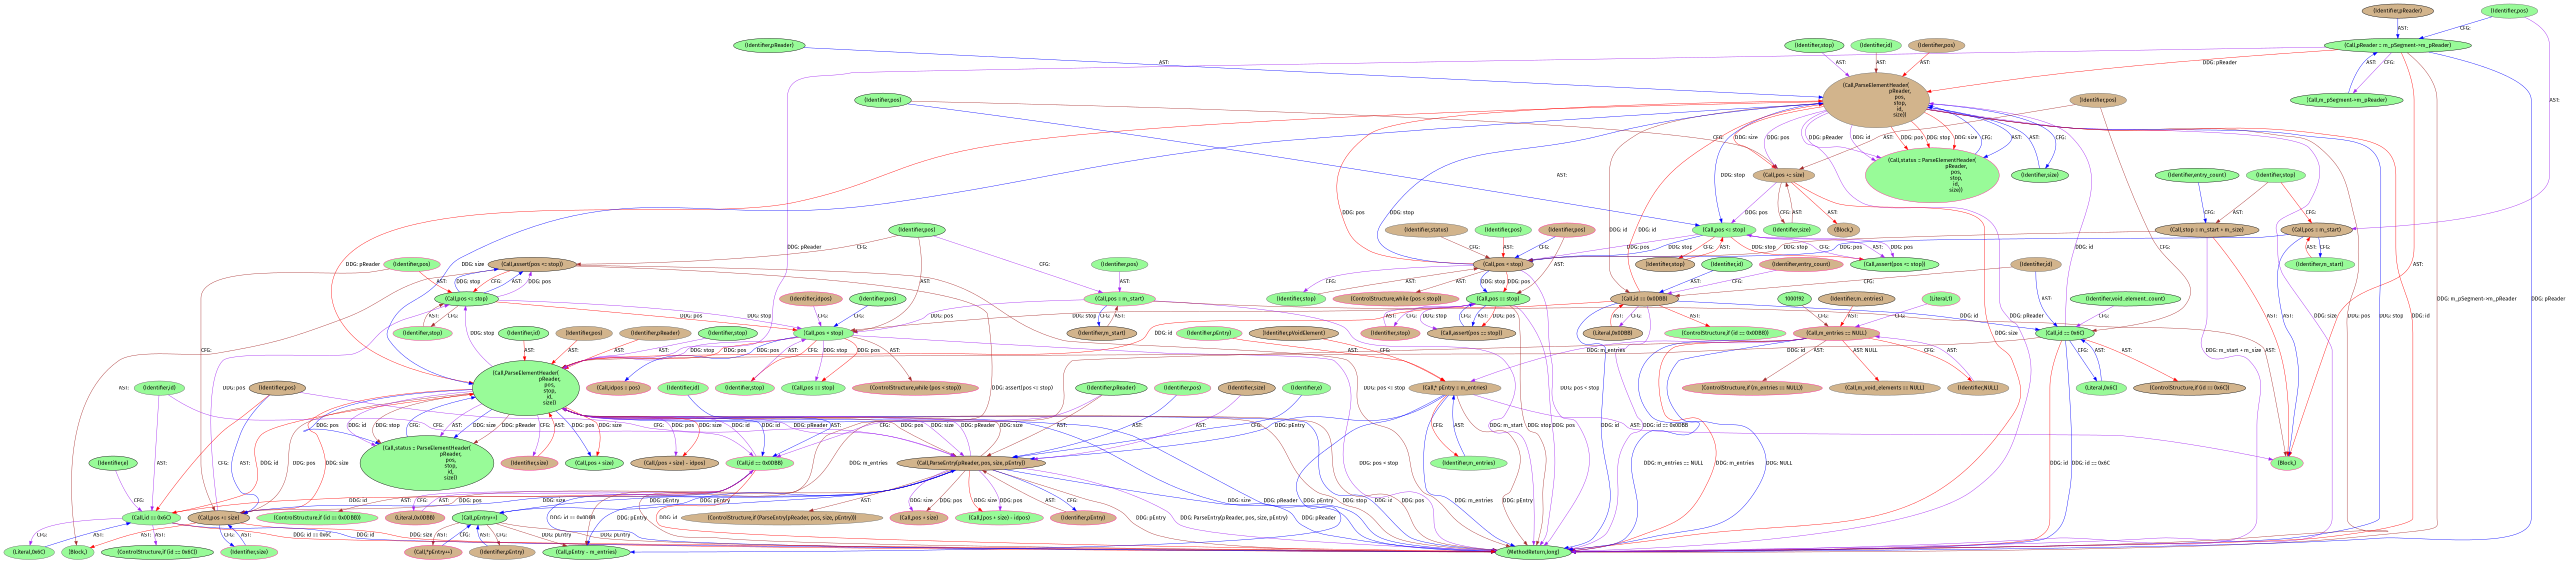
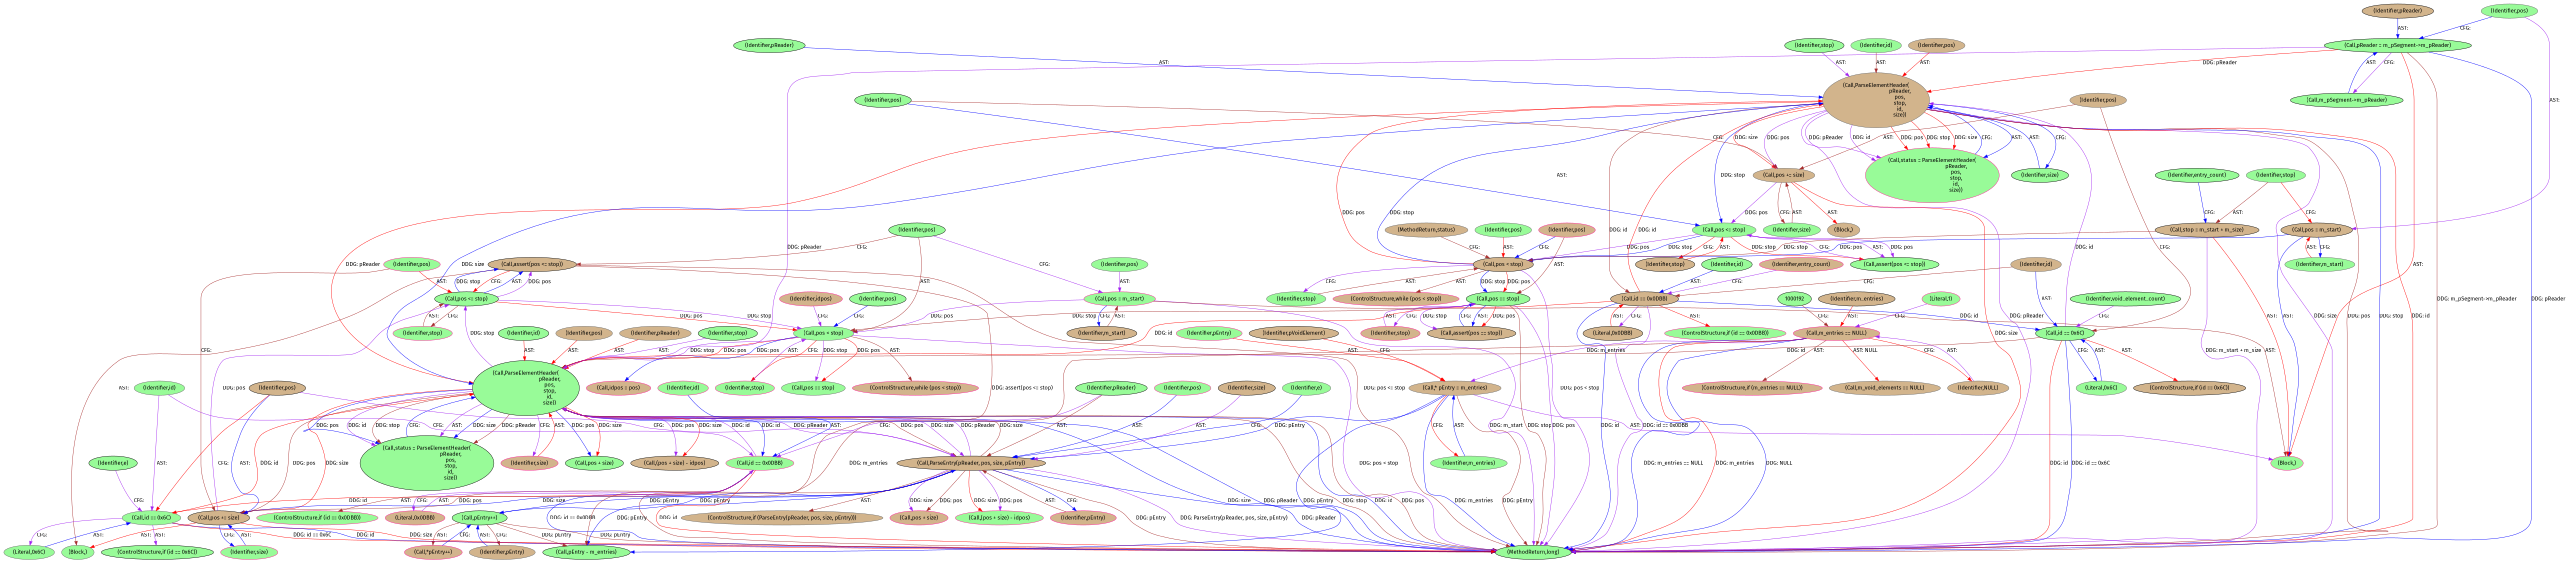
  digraph {
    fontname="Fira Sans"
    node [color=black fillcolor=palegreen fontname="Fira Sans" style=filled]
    edge [color=blue fontname="Fira Sans"]
    n1 [fillcolor=tan label="(Call,assert(pos <= stop))"]
    n2 [label="(Call,pos <= stop)"]
    n3 [color=gray40 label="(Block,)"]
    n4 [label="(MethodReturn,long)"]
    n5 [color=gray40 label="(Call,pos < stop)"]
    n6 [color=deeppink label="(Identifier,stop)"]
    n7 [label="(Call,ParseElementHeader(\n                                pReader,\n                                pos,\n                                stop,\n                                id,\n                                size))"]
    n8 [color=deeppink fillcolor=tan label="(Call,idpos = pos)"]
    n9 [color=deeppink label="(Identifier,stop)"]
    n10 [color=gray40 label="(Call,pos == stop)"]
    n11 [color=deeppink fillcolor=tan label="(ControlStructure,while (pos < stop))"]
    n12 [fillcolor=tan label="(Call,pos += size)"]
    n13 [color=deeppink label="(Identifier,size)"]
    n14 [fillcolor=tan label="(Call,ParseEntry(pReader, pos, size, pEntry))"]
    n15 [color=deeppink label="(Call,id == 0x0DBB)"]
    n16 [label="(Call,status = ParseElementHeader(\n                                pReader,\n                                pos,\n                                stop,\n                                id,\n                                size))"]
    n17 [color=deeppink fillcolor=tan label="(Identifier,size)"]
    n18 [label="(Call,pos + size)"]
    n19 [fillcolor=tan label="(Call,(pos + size) - idpos)"]
    n20 [label="(Call,pEntry++)"]
    n21 [label="(Call,pEntry - m_entries)"]
    n22 [color=gray40 fillcolor=tan label="(ControlStructure,if (ParseEntry(pReader, pos, size, pEntry)))"]
    n23 [color=deeppink fillcolor=tan label="(Call,pos + size)"]
    n24 [color=deeppink label="(Call,(pos + size) - idpos)"]
    n25 [color=deeppink fillcolor=tan label="(Identifier,pEntry)"]
    n26 [color=gray40 label="(Call,id == 0x6C)"]
    n27 [color=deeppink fillcolor=tan label="(Literal,0x0DBB)"]
    n28 [color=deeppink label="(ControlStructure,if (id == 0x0DBB))"]
    n29 [label="(Call,pReader = m_pSegment->m_pReader)"]
    n30 [color=gray40 fillcolor=tan label="(Call,ParseElementHeader(\n                                pReader,\n                                pos,\n                                stop,\n                                id,\n                                size))"]
    n31 [color=deeppink label="(Block,)"]
    n32 [label="(Call,m_pSegment->m_pReader)"]
    n33 [color=gray40 label="(Call,pos <= stop)"]
    n34 [color=gray40 fillcolor=tan label="(Call,pos += size)"]
    n35 [fillcolor=tan label="(Call,id == 0x0DBB)"]
    n36 [color=deeppink label="(Call,status = ParseElementHeader(\n                                pReader,\n                                pos,\n                                stop,\n                                id,\n                                size))"]
    n37 [label="(Identifier,size)"]
    n38 [color=gray40 fillcolor=tan label="(Identifier,pEntry)"]
    n39 [color=deeppink fillcolor=tan label="(Call,*pEntry++)"]
    n40 [color=gray40 fillcolor=tan label="(Call,* pEntry = m_entries)"]
    n41 [color=gray40 label="(Identifier,m_entries)"]
    n42 [color=deeppink fillcolor=tan label="(Call,m_entries == NULL)"]
    n43 [color=deeppink fillcolor=tan label="(ControlStructure,if (m_entries == NULL))"]
    n44 [color=gray40 fillcolor=tan label="(Call,m_void_elements == NULL)"]
    n45 [color=gray40 fillcolor=tan label="(Identifier,NULL)"]
    n46 [fillcolor=tan label="(Call,pos < stop)"]
    n47 [fillcolor=tan label="(Identifier,stop)"]
    n48 [label="(Call,assert(pos <= stop))"]
    n49 [color=gray40 label="(Identifier,size)"]
    n50 [color=gray40 fillcolor=tan label="(Block,)"]
    n51 [label="(Call,id == 0x6C)"]
    n52 [color=deeppink label="(ControlStructure,if (id == 0x0DBB))"]
    n53 [fillcolor=tan label="(Literal,0x0DBB)"]
    n54 [label="(Call,pos == stop)"]
    n55 [color=gray40 label="(Identifier,stop)"]
    n56 [color=deeppink fillcolor=tan label="(ControlStructure,while (pos < stop))"]
    n57 [fillcolor=tan label="(Call,assert(pos == stop))"]
    n58 [color=deeppink fillcolor=tan label="(Identifier,stop)"]
    n59 [fillcolor=tan label="(Call,pos = m_start)"]
    n60 [color=gray40 label="(Identifier,m_start)"]
    n61 [fillcolor=tan label="(Call,stop = m_start + m_size)"]
    n62 [color=gray40 label="(Literal,0x6C)"]
    n63 [fillcolor=tan label="(ControlStructure,if (id == 0x6C))"]
    n64 [color=deeppink label="(Call,pos = m_start)"]
    n65 [fillcolor=tan label="(Identifier,m_start)"]
    n66 [color=gray40 label="(Literal,0x6C)"]
    n67 [label="(ControlStructure,if (id == 0x6C))"]
    n68 [color=gray40 label="(Identifier,id)"]
    n69 [color=deeppink label="(Identifier,pos)"]
-   n70 [color=gray40 fillcolor=tan label="(Identifier,status)"]
+   n70 [color=gray40 fillcolor=tan label="(MethodReturn,status)"]
    n71 [label="(Identifier,id)"]
    n72 [label="(Identifier,entry_count)"]
    n73 [color=gray40 fillcolor=tan label="(Identifier,pos)"]
    n74 [label="(Identifier,id)"]
    n75 [label="(Identifier,e)"]
    n76 [label="(Identifier,void_element_count)"]
    n77 [fillcolor=tan label="(Identifier,pReader)"]
    n78 [color=deeppink fillcolor=tan label="(Identifier,idpos)"]
    n79 [label="(Identifier,pReader)"]
    n80 [color=gray40 label="(Identifier,pos)"]
    n81 [color=gray40 fillcolor=tan label="(Identifier,pos)"]
    n82 [color=deeppink fillcolor=tan label="(Identifier,pos)"]
    n83 [label="(Identifier,pos)"]
    n84 [fillcolor=tan label="(Identifier,size)"]
    n85 [color=deeppink label="(Identifier,pos)"]
    n86 [fillcolor=tan label="(Identifier,pos)"]
    n87 [label="(Identifier,pos)"]
    n88 [color=gray40 fillcolor=tan label="(Identifier,pReader)"]
    n89 [color=deeppink fillcolor=tan label="(Identifier,entry_count)"]
    n90 [label="(Identifier,stop)"]
    n91 [label="(Identifier,stop)"]
    n92 [color=gray40 label="(Identifier,e)"]
    n93 [color=gray40 label="(Identifier,pos)"]
    n94 [fillcolor=tan label="(Identifier,pVoidElement)"]
    n95 [color=gray40 label="(Identifier,stop)"]
    n96 [color=gray40 label="(Identifier,id)"]
    n97 [color=gray40 fillcolor=tan label="(Identifier,pos)"]
    n98 [fillcolor=tan label="(Identifier,m_entries)"]
    n99 [color=deeppink label="(Identifier,pEntry)"]
    n100 [color=deeppink label="(Literal,1)"]
    n101 [label="(Identifier,pos)"]
    n102 [color=gray40 fillcolor=tan label="(Identifier,id)"]
    n103 [color=deeppink label="(Identifier,id)"]
    n104 [color=gray40 label="(Identifier,pos)"]
    n105 [label="(Identifier,pReader)"]
    1000192
    n1 -> n2 [color=red label="CFG: "]
    n1 -> n3 [color=brown label="AST: "]
    n1 -> n4 [color=brown label="DDG: assert(pos <= stop)"]
    n1 -> n4 [color=brown label="DDG: pos <= stop"]
    n2 -> n1 [label="AST: "]
    n2 -> n1 [color=purple label="DDG: pos"]
    n2 -> n1 [label="DDG: stop"]
    n2 -> n5 [color=red label="DDG: pos"]
    n2 -> n5 [color=purple label="DDG: stop"]
    n2 -> n6 [color=brown label="CFG: "]
    n5 -> n4 [color=purple label="DDG: pos < stop"]
    n5 -> n7 [color=red label="DDG: pos"]
    n5 -> n7 [color=purple label="DDG: stop"]
    n5 -> n8 [label="DDG: pos"]
    n5 -> n9 [color=red label="CFG: "]
    n5 -> n10 [color=red label="DDG: pos"]
    n5 -> n10 [color=purple label="DDG: stop"]
    n5 -> n11 [color=brown label="AST: "]
    n6 -> n2 [color=brown label="AST: "]
    n7 -> n2 [color=purple label="DDG: stop"]
    n7 -> n4 [label="DDG: size"]
    n7 -> n4 [label="DDG: pReader"]
    n7 -> n4 [color=brown label="DDG: stop"]
    n7 -> n4 [label="DDG: id"]
    n7 -> n4 [color=brown label="DDG: pos"]
    n7 -> n12 [color=red label="DDG: size"]
    n7 -> n12 [color=brown label="DDG: pos"]
    n7 -> n14 [color=purple label="DDG: pReader"]
    n7 -> n14 [color=brown label="DDG: pos"]
    n7 -> n14 [color=purple label="DDG: size"]
    n7 -> n15 [label="DDG: id"]
    n7 -> n16 [color=purple label="AST: "]
    n7 -> n16 [label="DDG: size"]
    n7 -> n16 [color=brown label="DDG: pReader"]
    n7 -> n16 [label="DDG: pos"]
    n7 -> n16 [color=purple label="DDG: id"]
    n7 -> n16 [color=brown label="DDG: stop"]
    n7 -> n17 [color=purple label="CFG: "]
    n7 -> n18 [label="DDG: pos"]
    n7 -> n18 [color=red label="DDG: size"]
    n7 -> n19 [color=purple label="DDG: pos"]
    n7 -> n19 [color=red label="DDG: size"]
    n9 -> n5 [color=purple label="AST: "]
    n12 -> n2 [color=purple label="DDG: pos"]
    n12 -> n3 [color=red label="AST: "]
    n12 -> n4 [color=red label="DDG: size"]
    n12 -> n13 [label="CFG: "]
    n13 -> n12 [label="AST: "]
    n14 -> n4 [color=brown label="DDG: pEntry"]
    n14 -> n4 [color=purple label="DDG: ParseEntry(pReader, pos, size, pEntry)"]
    n14 -> n4 [label="DDG: pReader"]
    n14 -> n7 [color=purple label="DDG: pReader"]
    n14 -> n7 [color=brown label="DDG: size"]
    n14 -> n12 [label="DDG: size"]
    n14 -> n12 [color=brown label="DDG: pos"]
    n14 -> n20 [label="DDG: pEntry"]
    n14 -> n21 [label="DDG: pEntry"]
    n14 -> n22 [color=brown label="AST: "]
    n14 -> n23 [color=brown label="DDG: pos"]
    n14 -> n23 [color=purple label="DDG: size"]
    n14 -> n24 [color=purple label="DDG: pos"]
    n14 -> n24 [color=red label="DDG: size"]
    n14 -> n25 [label="CFG: "]
    n15 -> n4 [color=red label="DDG: id"]
    n15 -> n4 [label="DDG: id == 0x0DBB"]
    n15 -> n7 [color=purple label="DDG: id"]
    n15 -> n26 [color=red label="DDG: id"]
    n15 -> n27 [color=purple label="CFG: "]
    n15 -> n28 [color=brown label="AST: "]
    n16 -> n7 [label="CFG: "]
    n17 -> n7 [color=red label="AST: "]
    n20 -> n4 [color=brown label="DDG: pEntry"]
    n20 -> n14 [label="DDG: pEntry"]
    n20 -> n21 [color=brown label="DDG: pEntry"]
    n20 -> n38 [color=brown label="CFG: "]
    n20 -> n39 [color=brown label="AST: "]
    n25 -> n14 [color=brown label="AST: "]
    n26 -> n4 [label="DDG: id"]
    n26 -> n4 [color=red label="DDG: id == 0x6C"]
    n26 -> n7 [color=red label="DDG: id"]
    n26 -> n66 [color=purple label="CFG: "]
    n26 -> n67 [color=purple label="AST: "]
    n27 -> n15 [color=purple label="AST: "]
    n29 -> n4 [color=brown label="DDG: m_pSegment->m_pReader"]
    n29 -> n4 [label="DDG: pReader"]
    n29 -> n7 [color=purple label="DDG: pReader"]
    n29 -> n30 [color=red label="DDG: pReader"]
    n29 -> n31 [color=red label="AST: "]
    n29 -> n32 [color=purple label="CFG: "]
    n30 -> n4 [color=purple label="DDG: pReader"]
    n30 -> n4 [color=purple label="DDG: size"]
    n30 -> n4 [color=brown label="DDG: pos"]
    n30 -> n4 [label="DDG: stop"]
    n30 -> n4 [color=red label="DDG: id"]
    n30 -> n7 [color=red label="DDG: pReader"]
    n30 -> n7 [label="DDG: size"]
    n30 -> n33 [label="DDG: stop"]
    n30 -> n34 [color=red label="DDG: size"]
    n30 -> n34 [color=purple label="DDG: pos"]
    n30 -> n35 [color=brown label="DDG: id"]
    n30 -> n36 [label="AST: "]
    n30 -> n36 [color=purple label="DDG: pReader"]
    n30 -> n36 [color=purple label="DDG: id"]
    n30 -> n36 [color=red label="DDG: pos"]
    n30 -> n36 [color=red label="DDG: stop"]
    n30 -> n36 [color=red label="DDG: size"]
    n30 -> n37 [label="CFG: "]
    n32 -> n29 [label="AST: "]
    n33 -> n46 [color=purple label="DDG: pos"]
    n33 -> n46 [label="DDG: stop"]
    n33 -> n47 [color=red label="CFG: "]
    n33 -> n48 [color=purple label="AST: "]
    n33 -> n48 [color=purple label="DDG: pos"]
    n33 -> n48 [color=red label="DDG: stop"]
    n34 -> n4 [color=red label="DDG: size"]
    n34 -> n33 [color=purple label="DDG: pos"]
    n34 -> n49 [color=brown label="CFG: "]
    n34 -> n50 [color=red label="AST: "]
    n35 -> n4 [label="DDG: id"]
    n35 -> n4 [color=purple label="DDG: id == 0x0DBB"]
    n35 -> n7 [color=red label="DDG: id"]
    n35 -> n30 [color=red label="DDG: id"]
    n35 -> n51 [label="DDG: id"]
    n35 -> n52 [color=red label="AST: "]
    n35 -> n53 [color=purple label="CFG: "]
    n36 -> n30 [label="CFG: "]
    n37 -> n30 [label="AST: "]
    n38 -> n20 [label="AST: "]
    n39 -> n20 [label="CFG: "]
    n40 -> n4 [label="DDG: m_entries"]
    n40 -> n4 [color=brown label="DDG: pEntry"]
    n40 -> n14 [label="DDG: pEntry"]
    n40 -> n21 [label="DDG: pEntry"]
    n40 -> n31 [color=purple label="AST: "]
    n40 -> n41 [color=red label="CFG: "]
    n41 -> n40 [label="AST: "]
    n42 -> n4 [label="DDG: m_entries == NULL"]
    n42 -> n4 [color=red label="DDG: m_entries"]
    n42 -> n4 [label="DDG: NULL"]
    n42 -> n21 [color=brown label="DDG: m_entries"]
    n42 -> n40 [color=purple label="DDG: m_entries"]
    n42 -> n43 [color=brown label="AST: "]
    n42 -> n44 [color=red label="AST: NULL"]
    n42 -> n45 [color=red label="CFG: "]
    n45 -> n42 [color=purple label="AST: "]
    n46 -> n4 [color=purple label="DDG: pos < stop"]
    n46 -> n30 [color=red label="DDG: pos"]
    n46 -> n30 [label="DDG: stop"]
    n46 -> n54 [color=red label="DDG: pos"]
    n46 -> n54 [label="DDG: stop"]
    n46 -> n55 [color=purple label="CFG: "]
    n46 -> n56 [color=brown label="AST: "]
    n47 -> n33 [color=red label="AST: "]
    n48 -> n33 [color=purple label="CFG: "]
    n49 -> n34 [color=brown label="AST: "]
    n51 -> n4 [color=red label="DDG: id"]
    n51 -> n4 [label="DDG: id == 0x6C"]
    n51 -> n7 [color=brown label="DDG: id"]
    n51 -> n30 [color=purple label="DDG: id"]
    n51 -> n62 [label="CFG: "]
    n51 -> n63 [color=red label="AST: "]
    n53 -> n35 [color=red label="AST: "]
    n54 -> n4 [color=brown label="DDG: stop"]
    n54 -> n4 [color=purple label="DDG: pos"]
    n54 -> n5 [color=brown label="DDG: stop"]
    n54 -> n57 [label="AST: "]
    n54 -> n57 [color=red label="DDG: pos"]
    n54 -> n57 [color=purple label="DDG: stop"]
    n54 -> n58 [color=purple label="CFG: "]
    n55 -> n46 [color=brown label="AST: "]
    n57 -> n54 [label="CFG: "]
    n58 -> n54 [color=purple label="AST: "]
    n59 -> n31 [label="AST: "]
    n59 -> n46 [label="DDG: pos"]
    n59 -> n60 [label="CFG: "]
    n60 -> n59 [color=red label="AST: "]
    n61 -> n4 [color=purple label="DDG: m_start + m_size"]
    n61 -> n31 [color=red label="AST: "]
    n61 -> n46 [color=brown label="DDG: stop"]
    n62 -> n51 [label="AST: "]
    n64 -> n4 [color=purple label="DDG: m_start"]
    n64 -> n5 [color=purple label="DDG: pos"]
    n64 -> n31 [color=brown label="AST: "]
    n64 -> n65 [label="CFG: "]
    n65 -> n64 [color=brown label="AST: "]
    n66 -> n26 [label="AST: "]
    n68 -> n30 [color=brown label="AST: "]
    n69 -> n14 [label="AST: "]
    n70 -> n46 [color=brown label="CFG: "]
    n71 -> n7 [color=red label="AST: "]
    n72 -> n61 [label="CFG: "]
    n73 -> n30 [color=red label="AST: "]
    n74 -> n35 [label="AST: "]
    n75 -> n26 [color=purple label="CFG: "]
    n76 -> n51 [color=purple label="CFG: "]
    n77 -> n29 [label="AST: "]
    n78 -> n5 [color=purple label="CFG: "]
    n79 -> n30 [label="AST: "]
    n80 -> n46 [color=red label="AST: "]
    n81 -> n7 [color=red label="AST: "]
    n82 -> n46 [label="CFG: "]
    n82 -> n54 [color=brown label="AST: "]
    n83 -> n5 [label="CFG: "]
    n84 -> n14 [color=purple label="AST: "]
    n85 -> n2 [color=red label="AST: "]
    n85 -> n12 [color=brown label="CFG: "]
    n86 -> n12 [label="AST: "]
    n86 -> n14 [color=purple label="CFG: "]
    n86 -> n26 [color=red label="CFG: "]
    n87 -> n33 [label="AST: "]
    n87 -> n34 [color=brown label="CFG: "]
    n88 -> n7 [color=red label="AST: "]
    n89 -> n35 [color=purple label="CFG: "]
    n90 -> n7 [color=purple label="AST: "]
    n91 -> n30 [color=purple label="AST: "]
    n92 -> n14 [label="CFG: "]
    n93 -> n29 [label="CFG: "]
    n93 -> n59 [color=purple label="AST: "]
    n94 -> n40 [color=red label="CFG: "]
    n95 -> n59 [color=red label="CFG: "]
    n95 -> n61 [color=brown label="AST: "]
    n96 -> n15 [color=purple label="CFG: "]
    n96 -> n26 [color=purple label="AST: "]
    n97 -> n34 [color=brown label="AST: "]
    n97 -> n51 [color=brown label="CFG: "]
    n98 -> n42 [color=red label="AST: "]
    n99 -> n40 [color=red label="AST: "]
    n100 -> n42 [color=purple label="CFG: "]
    n101 -> n1 [color=brown label="CFG: "]
    n101 -> n5 [color=brown label="AST: "]
    n101 -> n64 [color=purple label="CFG: "]
    n102 -> n35 [color=brown label="CFG: "]
    n102 -> n51 [label="AST: "]
    n103 -> n15 [label="AST: "]
    n104 -> n64 [color=purple label="AST: "]
    n105 -> n14 [color=brown label="AST: "]
    n105 -> n15 [color=purple label="CFG: "]
    1000192 -> n42 [color=brown label="CFG: "]
  }
